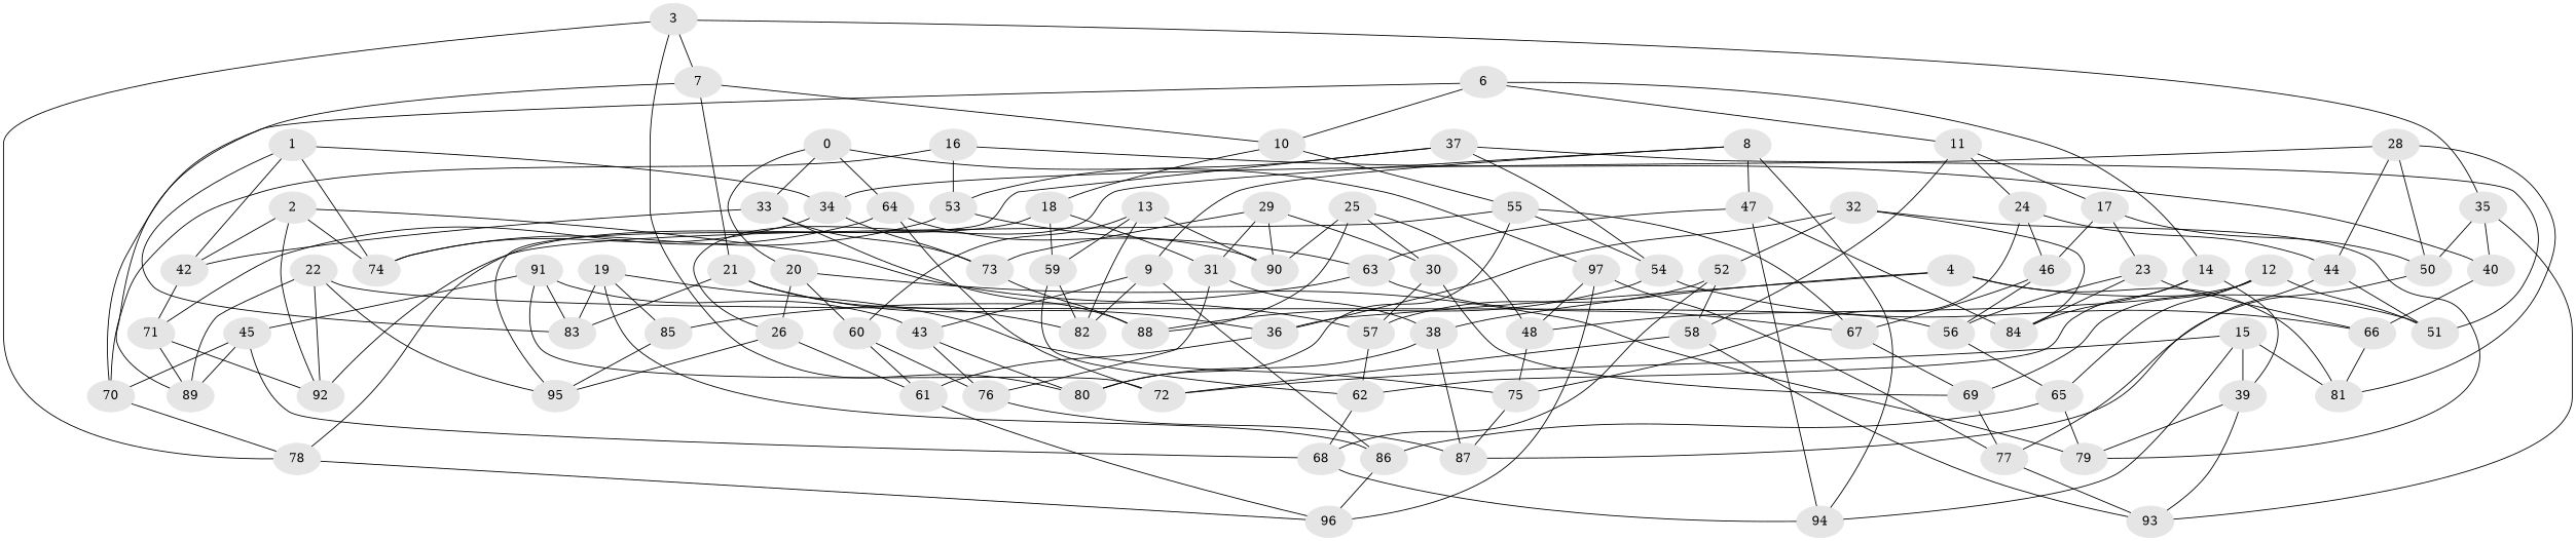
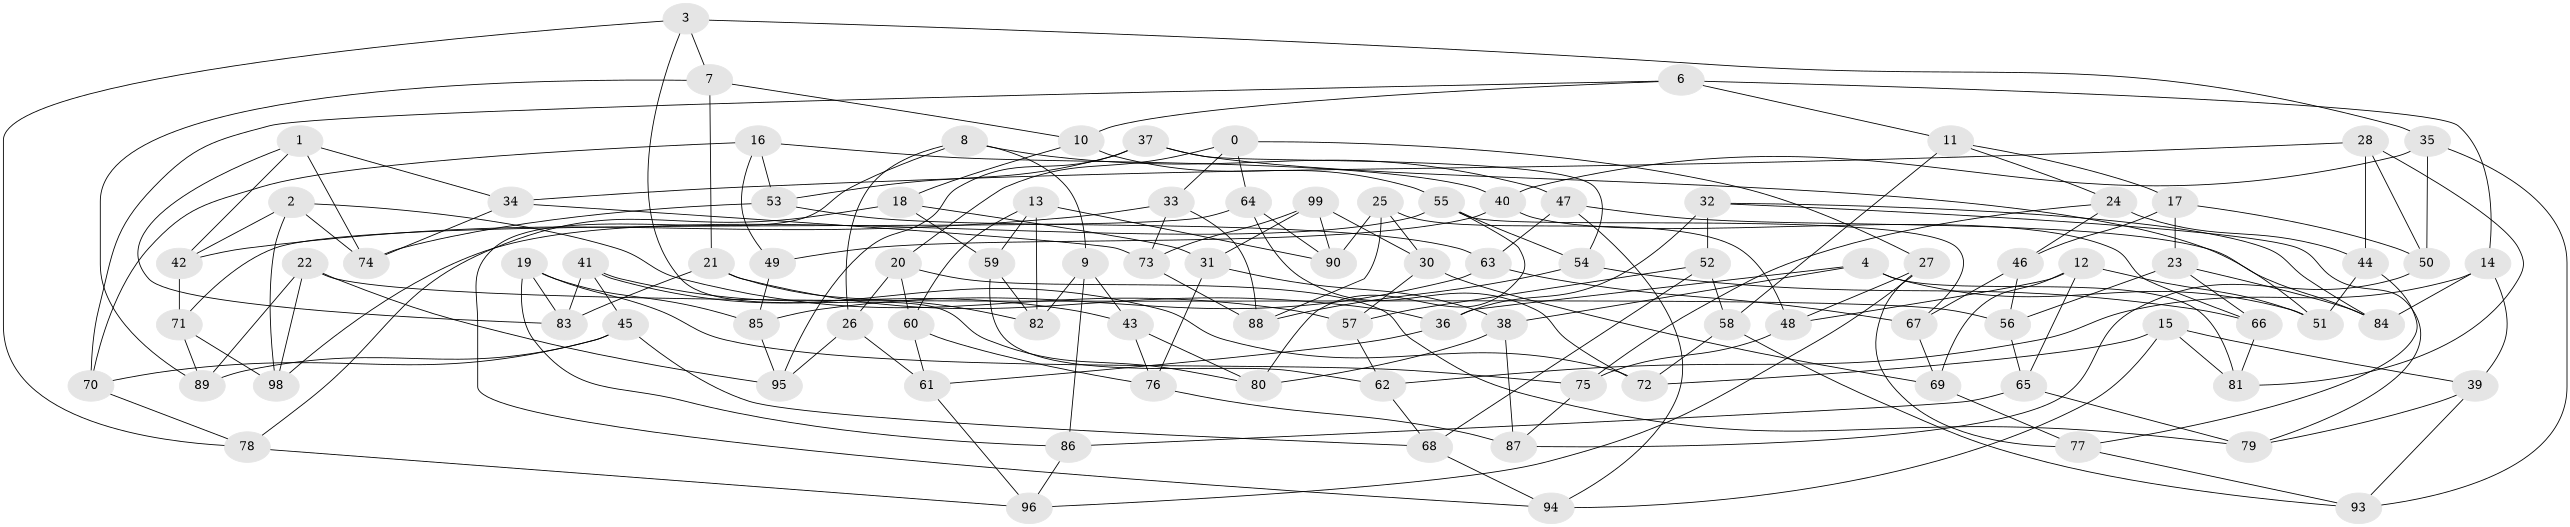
  graph {
    node [color=gray90 style=filled]
    1
    34
    42
    74
    83
    73
    71
    2
    57
-   92
+   92 [label=98]
    62
    3
    7
    35
    78
    80
    10
    21
    89
    40
    50
    93
    n23 [label=96]
    4
    36
    38
    51
    81
    61
    87
    n31 [label=0]
    20
-   27 [label=97]
+   27
    33
    64
    26
    60
    79
    48
    77
    88
    90
    72
    6
    11
    14
    70
    18
    55
    17
    24
    58
    39
    84
    82
    8
    9
    47
    94
    43
    86
    95
    63
    76
    59
    31
    54
    67
    23
    46
    75
    44
    12
    65
    69
    13
    68
    15
    16
+   49
    53
    66
    85
    56
    19
    22
    25
    30
    28
-   29
+   29 [label=99]
    32
    52
    37
-   41 [label=91]
+   41
    45
    1 -- 34
    1 -- 42
    1 -- 74
    1 -- 83
    34 -- 74
    34 -- 73
    42 -- 71
    73 -- 88
    71 -- 92
    71 -- 89
    2 -- 42
    2 -- 74
    2 -- 57
    2 -- 92
    57 -- 62
    62 -- 68
    3 -- 7
    3 -- 35
    3 -- 78
    3 -- 80
    7 -- 10
    7 -- 21
    7 -- 89
    35 -- 40
    35 -- 50
    35 -- 93
    78 -- n23
    10 -- 18
    10 -- 55
    21 -- 83
    21 -- 36
    21 -- 82
+   40 -- 49
    40 -- 66
    50 -- 87
    4 -- 36
    4 -- 38
    4 -- 51
    4 -- 81
    36 -- 61
    38 -- 80
    38 -- 87
    61 -- n23
    n31 -- 20
    n31 -- 27
    n31 -- 33
    n31 -- 64
    20 -- 26
    20 -- 60
    20 -- 79
    27 -- n23
    27 -- 48
    27 -- 77
    33 -- 42
    33 -- 73
    33 -- 88
    64 -- 71
    64 -- 90
    64 -- 72
    26 -- 61
    26 -- 95
    60 -- 61
    60 -- 76
    48 -- 75
    77 -- 93
    6 -- 10
    6 -- 11
    6 -- 14
    6 -- 70
    11 -- 17
    11 -- 24
    11 -- 58
    14 -- 62
    14 -- 39
    14 -- 84
    70 -- 78
    18 -- 78
    18 -- 59
    18 -- 31
    55 -- 92
    55 -- 80
    55 -- 54
    55 -- 67
    17 -- 50
    17 -- 23
    17 -- 46
    24 -- 46
    24 -- 75
    24 -- 44
    58 -- 93
    58 -- 72
    39 -- 93
    39 -- 79
    8 -- 26
    8 -- 9
    8 -- 47
    8 -- 94
    9 -- 82
    9 -- 43
    9 -- 86
    47 -- 84
    47 -- 94
    47 -- 63
    43 -- 80
    43 -- 76
    86 -- n23
    63 -- 67
    63 -- 85
    76 -- 87
    59 -- 62
    59 -- 82
    31 -- 38
    31 -- 76
    54 -- 88
    54 -- 66
    67 -- 69
    23 -- 84
    23 -- 66
    23 -- 56
    46 -- 67
    46 -- 56
    75 -- 87
    44 -- 51
    44 -- 77
    12 -- 51
    12 -- 48
    12 -- 65
    12 -- 69
    65 -- 79
    65 -- 86
    69 -- 77
    13 -- 60
    13 -- 90
    13 -- 82
    13 -- 59
    68 -- 94
    15 -- 81
    15 -- 72
    15 -- 39
    15 -- 94
    16 -- 40
    16 -- 70
+   16 -- 49
    16 -- 53
+   49 -- 85
    53 -- 74
    53 -- 63
    66 -- 81
    85 -- 95
    56 -- 65
    19 -- 83
    19 -- 86
    19 -- 75
    19 -- 85
    22 -- 92
    22 -- 89
    22 -- 95
    22 -- 56
    25 -- 48
    25 -- 88
    25 -- 90
    25 -- 30
    30 -- 57
    30 -- 69
    28 -- 34
    28 -- 50
    28 -- 81
    28 -- 44
    29 -- 73
    29 -- 90
    29 -- 31
    29 -- 30
    32 -- 36
    32 -- 79
    32 -- 84
    32 -- 52
    52 -- 57
    52 -- 58
    52 -- 68
    37 -- 51
    37 -- 95
    37 -- 54
    37 -- 53
    41 -- 83
    41 -- 72
    41 -- 43
    41 -- 45
    45 -- 89
    45 -- 70
    45 -- 68
  }
